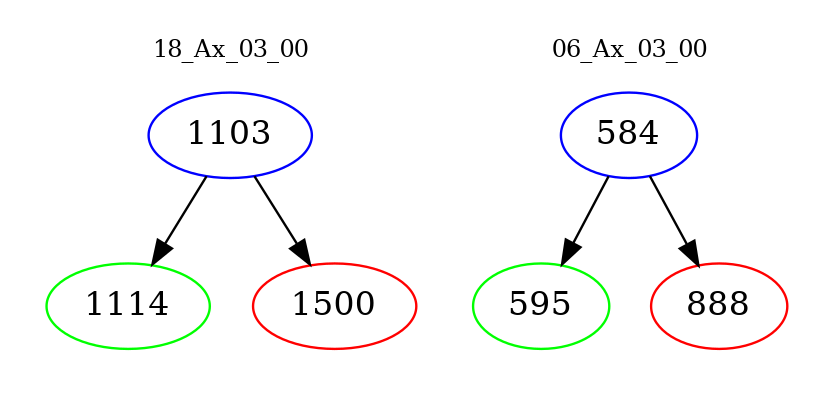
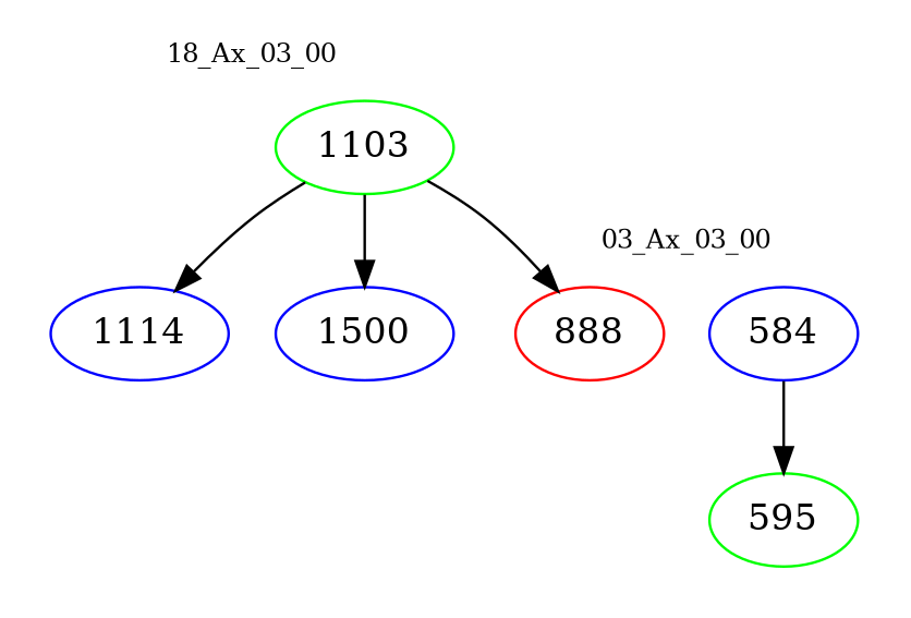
  digraph {
    node [color=blue]
    edge [color=black]
-   n1 [label=1103]
-   n2 [color=green label=1114]
-   n3 [color=red label=1500]
+   n1 [color=green label=1103]
+   n2 [label=1114]
+   n3 [label=1500]
    n4 [label=584]
    n5 [color=green label=595]
    n6 [color=red label=888]
    subgraph cluster_1 {
      color=white
      fontsize=10
      label="18_Ax_03_00"
      n1
      n2
      n3
    }
    subgraph cluster_2 {
      color=white
      fontsize=10
-     label="06_Ax_03_00"
+     label="03_Ax_03_00"
      n4
      n5
      n6
    }
    n1 -> n2
    n1 -> n3
    n4 -> n5
-   n4 -> n6
+   n1 -> n6
  }
